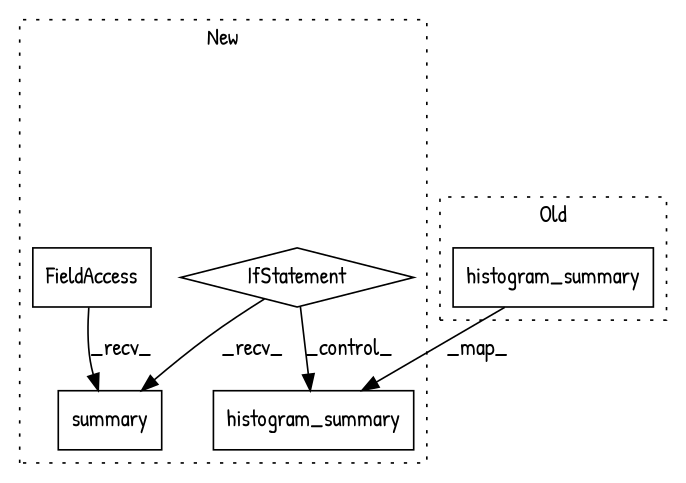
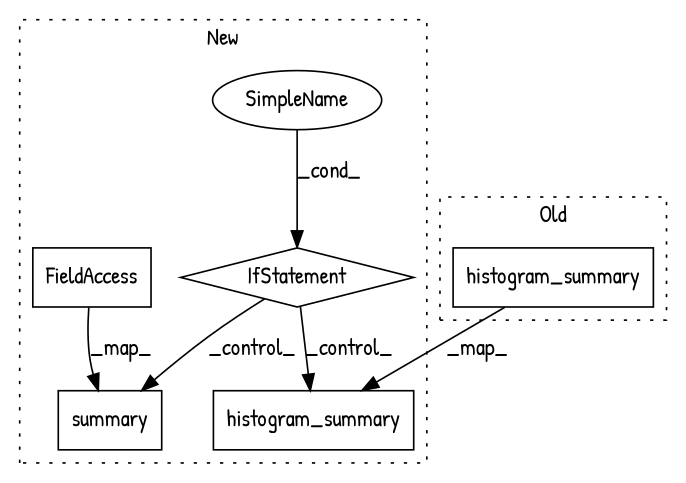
  digraph {
    fontname="Patrick Hand"
    node [a=32 fontname="Patrick Hand" l="18,1" shape=box]
    edge [fontname="Patrick Hand"]
    n1 [label=histogram_summary s="19690,19716"]
    n2 [a=25 l="4,2" label=IfStatement s="19618,19667" shape=diamond]
+   n3 [a=42 label=SimpleName shape=ellipse l=""]
    n4 [l="10,1" label=summary s="19762,19780"]
    n5 [a=22 l=18 label=FieldAccess s=19743]
    n6 [label=histogram_summary s="19496,19522"]
    subgraph cluster_1 {
      label=New
      style=dotted
      n1
      n2
+     n3
      n4
      n5
    }
    subgraph cluster_2 {
      label=Old
      style=dotted
      n6
    }
    n2 -> n1 [label=_control_]
-   n2 -> n4 [label=_recv_]
-   n5 -> n4 [label=_recv_]
+   n2 -> n4 [label=_control_]
+   n3 -> n2 [label=_cond_]
+   n5 -> n4 [label=_map_]
    n6 -> n1 [label=_map_]
  }
